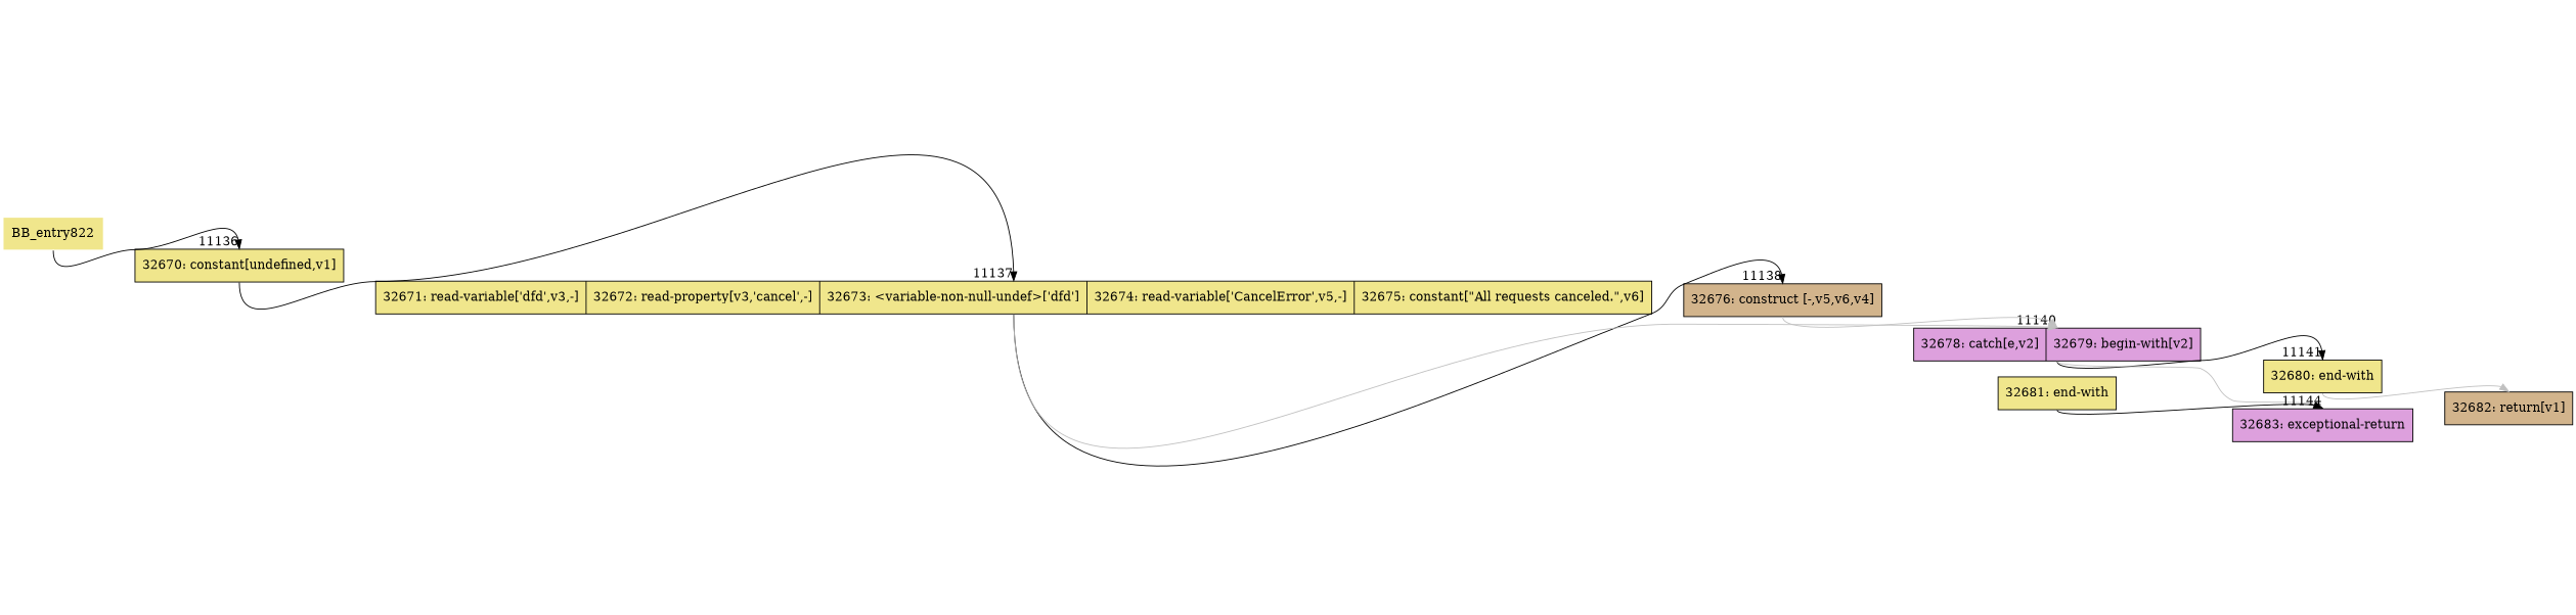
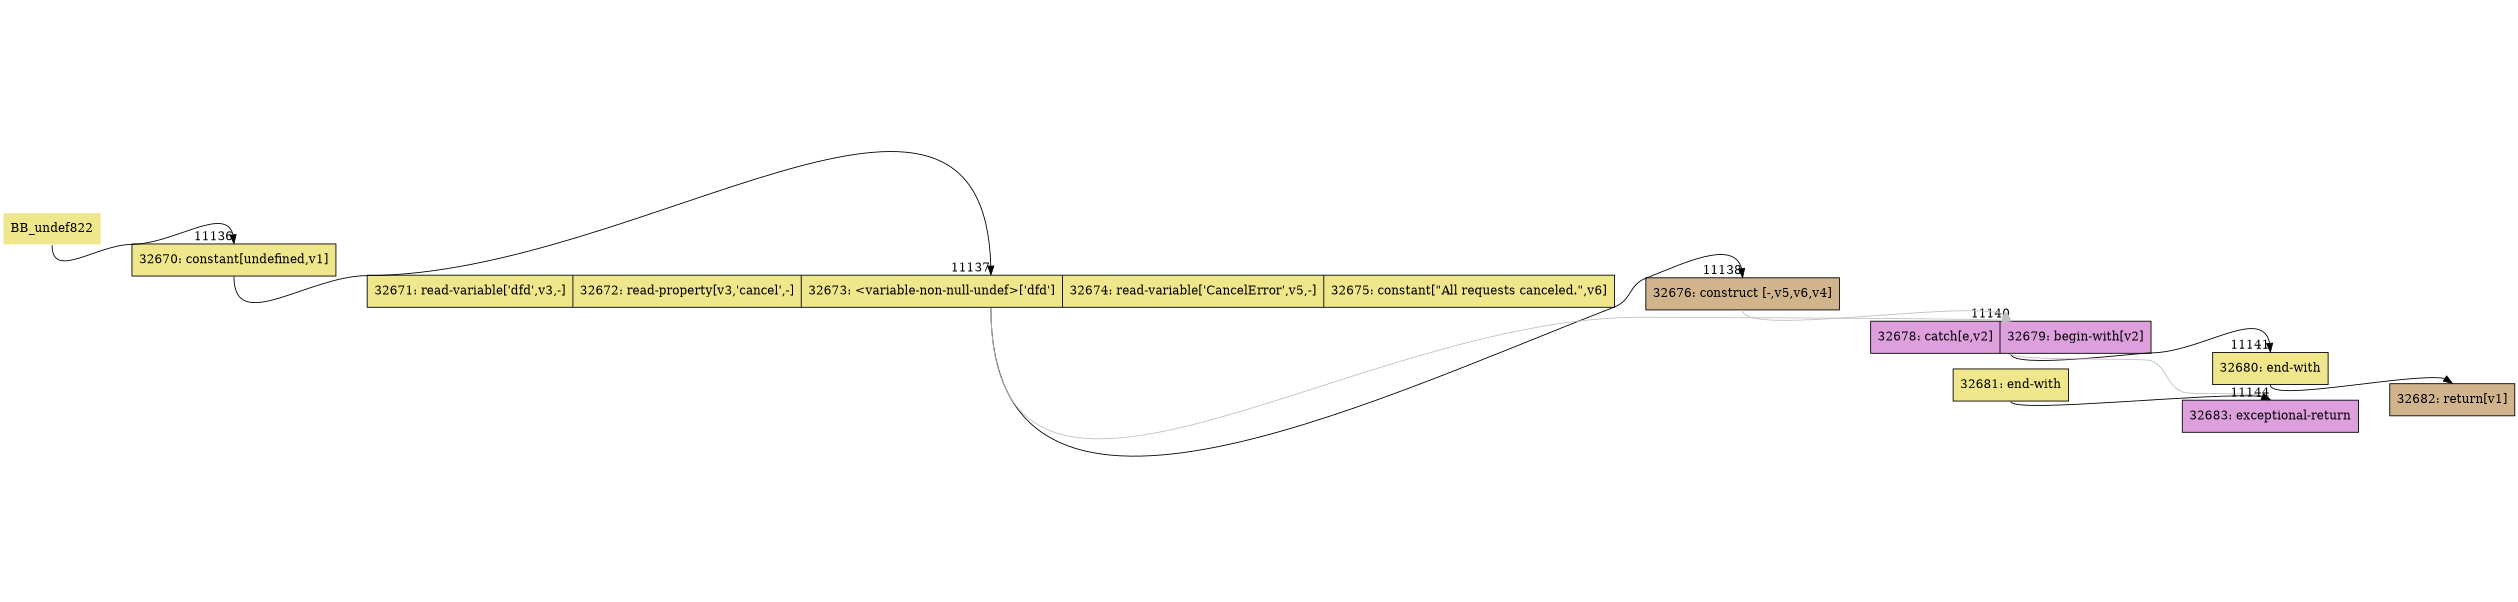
  digraph {
    rankdir=LR
    node [fillcolor=khaki shape=record style=filled]
    edge [headport=n tailport=s]
-   BB_entry822 [shape=none]
+   BB_entry822 [shape=none label=BB_undef822]
    n2 [label="{32670: constant[undefined,v1]}"]
    n3 [label="{32671: read-variable['dfd',v3,-]|32672: read-property[v3,'cancel',-]|32673: \<variable-non-null-undef\>['dfd']|32674: read-variable['CancelError',v5,-]|32675: constant[\"All requests canceled.\",v6]}"]
    n4 [fillcolor=tan label="{32676: construct [-,v5,v6,v4]}"]
    n5 [fillcolor=plum label="{32678: catch[e,v2]|32679: begin-with[v2]}"]
    n6 [label="{32680: end-with}"]
    n7 [fillcolor=plum label="{32683: exceptional-return}"]
    n8 [fillcolor=tan label="{32682: return[v1]}"]
    n9 [label="{32681: end-with}"]
    BB_entry822 -> n2 [headlabel="    11136"]
    n2 -> n3 [headlabel="      11137"]
    n3 -> n4 [headlabel="      11138"]
    n3 -> n5 [color=gray headlabel="      11140"]
    n4 -> n5 [color=gray]
    n5 -> n6 [headlabel="      11141"]
    n5 -> n7 [color=gray headlabel="      11144"]
-   n6 -> n8 [color=gray]
+   n6 -> n8
    n9 -> n7
  }
